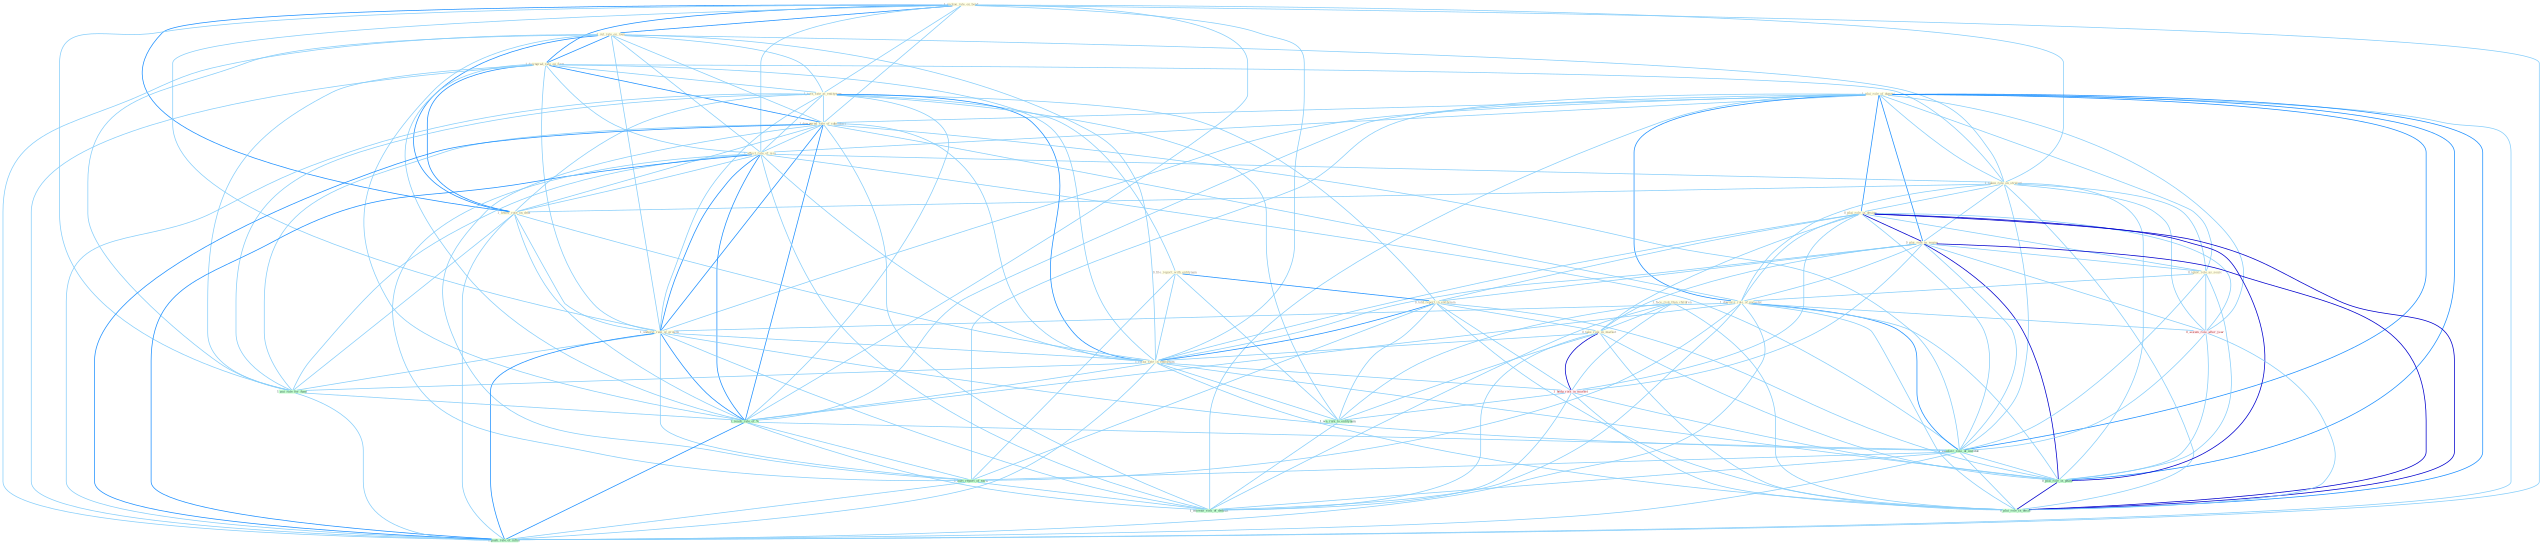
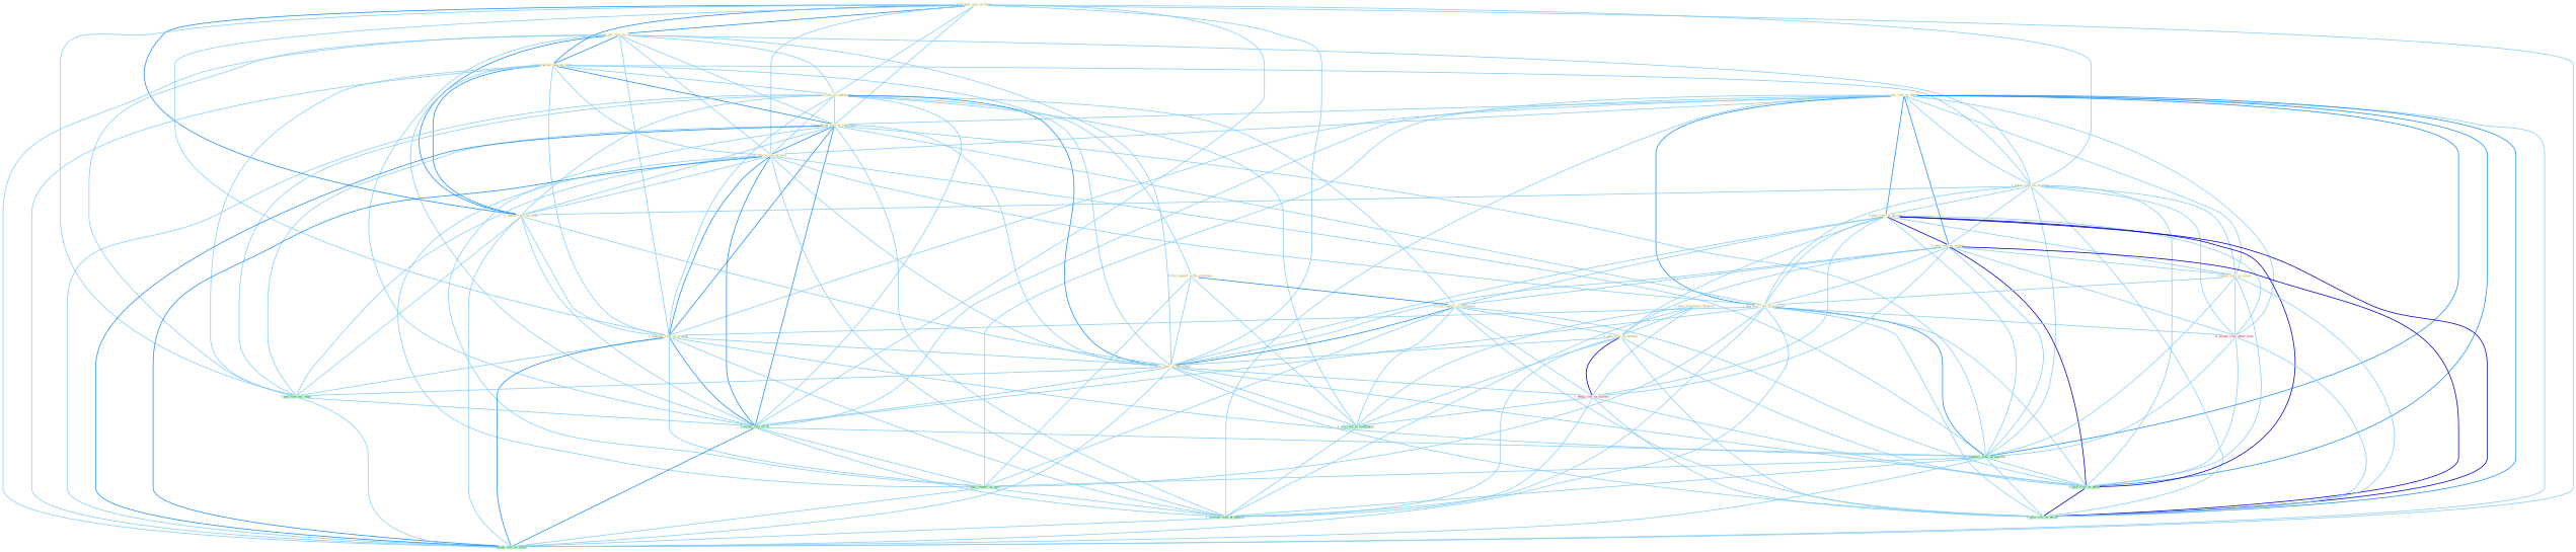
  graph {
    node [color="#ffffe0" fixedsize=true fontcolor="#8b7d6b" fontsize=4 shape=polygon style=filled]
    edge [color="#87cefa" w=1]
    "1_reckon_rate_on_bond " [height=.06 width=.5]
    "1_cut_rate_on_loan " [height=.06 width=.5]
    "1_downgrad_rate_on_firm " [height=.06 width=.5]
    "1_plai_role_of_dummi " [height=.06 width=.5]
    "1_taken_role_on_strategi " [height=.06 width=.5]
    "1_turn_rate_at_entitynam " [height=.06 width=.5]
    "1_face_risk_than_children " [height=.06 width=.5]
    "1_downgrad_rate_of_subsidiari " [height=.06 width=.5]
    "0_plai_role_in_design " [height=.06 width=.5]
    "0_plai_role_in_region " [height=.06 width=.5]
    "0_file_report_with_entitynam " [height=.06 width=.5]
    "0_ignor_role_as_sourc " [height=.06 width=.5]
    "1_affect_rate_of_issu " [height=.06 width=.5]
    "1_lower_rate_on_debt " [height=.06 width=.5]
    "0_told_report_in_entitynam " [height=.06 width=.5]
    "1_downsiz_role_of_parastat " [height=.06 width=.5]
    "1_underst_rate_of_growth " [height=.06 width=.5]
    "0_take_risk_in_market " [height=.06 width=.5]
    "1_relax_rate_in_entitynam " [height=.06 width=.5]
    "0_assum_role_after_year " [color="#fff0f5" fontcolor="#b22222" height=.06 width=.5]
    "1_hedg_risk_in_market " [color="#fff0f5" fontcolor="#b22222" height=.06 width=.5]
    "1_pai_rate_for_fund " [color="#BDFCC9" fontcolor="#2f4f4f" height=.06 width=.5]
    "1_reach_rate_of_% " [color="#BDFCC9" fontcolor="#2f4f4f" height=.06 width=.5]
    "1_push_rate_of_inflat " [color="#BDFCC9" fontcolor="#2f4f4f" height=.06 width=.5]
    "1_reinforc_role_of_institut " [color="#BDFCC9" fontcolor="#2f4f4f" height=.06 width=.5]
    "0_plai_role_in_phase " [color="#BDFCC9" fontcolor="#2f4f4f" height=.06 width=.5]
    "1_hurt_report_of_earn " [color="#BDFCC9" fontcolor="#2f4f4f" height=.06 width=.5]
    "1_increas_risk_of_default " [color="#BDFCC9" fontcolor="#2f4f4f" height=.06 width=.5]
    "0_plai_role_in_decis " [color="#BDFCC9" fontcolor="#2f4f4f" height=.06 width=.5]
    "1_wa_risk_to_entitynam " [color="#BDFCC9" fontcolor="#2f4f4f" height=.06 width=.5]
    subgraph sub_1 {
      "1_reckon_rate_on_bond "
      "1_cut_rate_on_loan "
      "1_downgrad_rate_on_firm "
      "1_plai_role_of_dummi "
      "1_taken_role_on_strategi "
      "1_turn_rate_at_entitynam "
      "1_face_risk_than_children "
      "1_downgrad_rate_of_subsidiari "
      "0_plai_role_in_design "
      "0_plai_role_in_region "
      "0_file_report_with_entitynam "
      "0_ignor_role_as_sourc "
      "1_affect_rate_of_issu "
      "1_lower_rate_on_debt "
      "0_told_report_in_entitynam "
      "1_downsiz_role_of_parastat "
      "1_underst_rate_of_growth "
      "0_take_risk_in_market "
      "1_relax_rate_in_entitynam "
    }
    subgraph sub_2 {
      "0_assum_role_after_year "
      "1_hedg_risk_in_market "
    }
    "1_reckon_rate_on_bond " -- "1_cut_rate_on_loan " [color="#1e90ff" w=2]
    "1_reckon_rate_on_bond " -- "1_downgrad_rate_on_firm " [color="#1e90ff" w=2]
    "1_reckon_rate_on_bond " -- "1_taken_role_on_strategi "
    "1_reckon_rate_on_bond " -- "1_turn_rate_at_entitynam "
    "1_reckon_rate_on_bond " -- "1_downgrad_rate_of_subsidiari "
    "1_reckon_rate_on_bond " -- "1_affect_rate_of_issu "
    "1_reckon_rate_on_bond " -- "1_lower_rate_on_debt " [color="#1e90ff" w=2]
    "1_reckon_rate_on_bond " -- "1_underst_rate_of_growth "
    "1_reckon_rate_on_bond " -- "1_relax_rate_in_entitynam "
    "1_reckon_rate_on_bond " -- "1_pai_rate_for_fund "
    "1_reckon_rate_on_bond " -- "1_reach_rate_of_% "
    "1_reckon_rate_on_bond " -- "1_push_rate_of_inflat "
    "1_cut_rate_on_loan " -- "1_downgrad_rate_on_firm " [color="#1e90ff" w=2]
    "1_cut_rate_on_loan " -- "1_taken_role_on_strategi "
    "1_cut_rate_on_loan " -- "1_turn_rate_at_entitynam "
    "1_cut_rate_on_loan " -- "1_downgrad_rate_of_subsidiari "
    "1_cut_rate_on_loan " -- "1_affect_rate_of_issu "
    "1_cut_rate_on_loan " -- "1_lower_rate_on_debt " [color="#1e90ff" w=2]
    "1_cut_rate_on_loan " -- "1_underst_rate_of_growth "
    "1_cut_rate_on_loan " -- "1_relax_rate_in_entitynam "
    "1_cut_rate_on_loan " -- "1_pai_rate_for_fund "
    "1_cut_rate_on_loan " -- "1_reach_rate_of_% "
    "1_cut_rate_on_loan " -- "1_push_rate_of_inflat "
    "1_downgrad_rate_on_firm " -- "1_taken_role_on_strategi "
    "1_downgrad_rate_on_firm " -- "1_turn_rate_at_entitynam "
    "1_downgrad_rate_on_firm " -- "1_downgrad_rate_of_subsidiari " [color="#1e90ff" w=2]
    "1_downgrad_rate_on_firm " -- "1_affect_rate_of_issu "
    "1_downgrad_rate_on_firm " -- "1_lower_rate_on_debt " [color="#1e90ff" w=2]
    "1_downgrad_rate_on_firm " -- "1_underst_rate_of_growth "
    "1_downgrad_rate_on_firm " -- "1_relax_rate_in_entitynam "
    "1_downgrad_rate_on_firm " -- "1_pai_rate_for_fund "
    "1_downgrad_rate_on_firm " -- "1_reach_rate_of_% "
    "1_downgrad_rate_on_firm " -- "1_push_rate_of_inflat "
    "1_plai_role_of_dummi " -- "1_taken_role_on_strategi "
    "1_plai_role_of_dummi " -- "1_downgrad_rate_of_subsidiari "
    "1_plai_role_of_dummi " -- "0_plai_role_in_design " [color="#1e90ff" w=2]
    "1_plai_role_of_dummi " -- "0_plai_role_in_region " [color="#1e90ff" w=2]
    "1_plai_role_of_dummi " -- "0_ignor_role_as_sourc "
    "1_plai_role_of_dummi " -- "1_affect_rate_of_issu "
    "1_plai_role_of_dummi " -- "1_downsiz_role_of_parastat " [color="#1e90ff" w=2]
    "1_plai_role_of_dummi " -- "1_underst_rate_of_growth "
    "1_plai_role_of_dummi " -- "0_assum_role_after_year "
    "1_plai_role_of_dummi " -- "1_reach_rate_of_% "
    "1_plai_role_of_dummi " -- "1_push_rate_of_inflat "
    "1_plai_role_of_dummi " -- "1_reinforc_role_of_institut " [color="#1e90ff" w=2]
    "1_plai_role_of_dummi " -- "0_plai_role_in_phase " [color="#1e90ff" w=2]
    "1_plai_role_of_dummi " -- "1_hurt_report_of_earn "
    "1_plai_role_of_dummi " -- "1_increas_risk_of_default "
    "1_plai_role_of_dummi " -- "0_plai_role_in_decis " [color="#1e90ff" w=2]
    "1_taken_role_on_strategi " -- "0_plai_role_in_design "
    "1_taken_role_on_strategi " -- "0_plai_role_in_region "
    "1_taken_role_on_strategi " -- "0_ignor_role_as_sourc "
    "1_taken_role_on_strategi " -- "1_lower_rate_on_debt "
    "1_taken_role_on_strategi " -- "1_downsiz_role_of_parastat "
    "1_taken_role_on_strategi " -- "0_assum_role_after_year "
    "1_taken_role_on_strategi " -- "1_reinforc_role_of_institut "
    "1_taken_role_on_strategi " -- "0_plai_role_in_phase "
    "1_taken_role_on_strategi " -- "0_plai_role_in_decis "
    "1_turn_rate_at_entitynam " -- "1_downgrad_rate_of_subsidiari "
    "1_turn_rate_at_entitynam " -- "0_file_report_with_entitynam "
    "1_turn_rate_at_entitynam " -- "1_affect_rate_of_issu "
    "1_turn_rate_at_entitynam " -- "1_lower_rate_on_debt "
    "1_turn_rate_at_entitynam " -- "0_told_report_in_entitynam "
    "1_turn_rate_at_entitynam " -- "1_underst_rate_of_growth "
    "1_turn_rate_at_entitynam " -- "1_relax_rate_in_entitynam " [color="#1e90ff" w=2]
    "1_turn_rate_at_entitynam " -- "1_pai_rate_for_fund "
    "1_turn_rate_at_entitynam " -- "1_reach_rate_of_% "
    "1_turn_rate_at_entitynam " -- "1_push_rate_of_inflat "
    "1_turn_rate_at_entitynam " -- "1_wa_risk_to_entitynam "
    "1_face_risk_than_children " -- "0_take_risk_in_market "
    "1_face_risk_than_children " -- "1_hedg_risk_in_market "
    "1_face_risk_than_children " -- "1_increas_risk_of_default "
    "1_face_risk_than_children " -- "1_wa_risk_to_entitynam "
-   "1_downgrad_rate_of_subsidiari " -- "1_affect_rate_of_issu " [w=2]
+   "1_downgrad_rate_of_subsidiari " -- "1_affect_rate_of_issu " [color="#1e90ff" w=2]
    "1_downgrad_rate_of_subsidiari " -- "1_lower_rate_on_debt "
    "1_downgrad_rate_of_subsidiari " -- "1_downsiz_role_of_parastat "
    "1_downgrad_rate_of_subsidiari " -- "1_underst_rate_of_growth " [color="#1e90ff" w=2]
    "1_downgrad_rate_of_subsidiari " -- "1_relax_rate_in_entitynam "
    "1_downgrad_rate_of_subsidiari " -- "1_pai_rate_for_fund "
    "1_downgrad_rate_of_subsidiari " -- "1_reach_rate_of_% " [color="#1e90ff" w=2]
    "1_downgrad_rate_of_subsidiari " -- "1_push_rate_of_inflat " [color="#1e90ff" w=2]
    "1_downgrad_rate_of_subsidiari " -- "1_reinforc_role_of_institut "
    "1_downgrad_rate_of_subsidiari " -- "1_hurt_report_of_earn "
    "1_downgrad_rate_of_subsidiari " -- "1_increas_risk_of_default "
    "0_plai_role_in_design " -- "0_plai_role_in_region " [color="#0000cd" w=3]
    "0_plai_role_in_design " -- "0_ignor_role_as_sourc "
    "0_plai_role_in_design " -- "0_told_report_in_entitynam "
    "0_plai_role_in_design " -- "1_downsiz_role_of_parastat "
    "0_plai_role_in_design " -- "0_take_risk_in_market "
    "0_plai_role_in_design " -- "1_relax_rate_in_entitynam "
    "0_plai_role_in_design " -- "0_assum_role_after_year "
    "0_plai_role_in_design " -- "1_hedg_risk_in_market "
    "0_plai_role_in_design " -- "1_reinforc_role_of_institut "
    "0_plai_role_in_design " -- "0_plai_role_in_phase " [color="#0000cd" w=3]
    "0_plai_role_in_design " -- "0_plai_role_in_decis " [color="#0000cd" w=3]
    "0_plai_role_in_region " -- "0_ignor_role_as_sourc "
    "0_plai_role_in_region " -- "0_told_report_in_entitynam "
    "0_plai_role_in_region " -- "1_downsiz_role_of_parastat "
    "0_plai_role_in_region " -- "0_take_risk_in_market "
    "0_plai_role_in_region " -- "1_relax_rate_in_entitynam "
    "0_plai_role_in_region " -- "0_assum_role_after_year "
    "0_plai_role_in_region " -- "1_hedg_risk_in_market "
    "0_plai_role_in_region " -- "1_reinforc_role_of_institut "
    "0_plai_role_in_region " -- "0_plai_role_in_phase " [color="#0000cd" w=3]
    "0_plai_role_in_region " -- "0_plai_role_in_decis " [color="#0000cd" w=3]
    "0_file_report_with_entitynam " -- "0_told_report_in_entitynam " [color="#1e90ff" w=2]
    "0_file_report_with_entitynam " -- "1_relax_rate_in_entitynam "
    "0_file_report_with_entitynam " -- "1_hurt_report_of_earn "
    "0_file_report_with_entitynam " -- "1_wa_risk_to_entitynam "
    "0_ignor_role_as_sourc " -- "1_downsiz_role_of_parastat "
    "0_ignor_role_as_sourc " -- "0_assum_role_after_year "
    "0_ignor_role_as_sourc " -- "1_reinforc_role_of_institut "
    "0_ignor_role_as_sourc " -- "0_plai_role_in_phase "
-   "1_face_risk_than_children " -- "0_plai_role_in_decis "
+   "0_ignor_role_as_sourc " -- "0_plai_role_in_decis "
    "1_affect_rate_of_issu " -- "1_lower_rate_on_debt "
-   "1_affect_rate_of_issu " -- "1_taken_role_on_strategi "
+   "1_affect_rate_of_issu " -- "1_downsiz_role_of_parastat "
    "1_affect_rate_of_issu " -- "1_underst_rate_of_growth " [color="#1e90ff" w=2]
    "1_affect_rate_of_issu " -- "1_relax_rate_in_entitynam "
    "1_affect_rate_of_issu " -- "1_pai_rate_for_fund "
    "1_affect_rate_of_issu " -- "1_reach_rate_of_% " [color="#1e90ff" w=2]
    "1_affect_rate_of_issu " -- "1_push_rate_of_inflat " [color="#1e90ff" w=2]
    "1_affect_rate_of_issu " -- "1_reinforc_role_of_institut "
    "1_affect_rate_of_issu " -- "1_hurt_report_of_earn "
    "1_affect_rate_of_issu " -- "1_increas_risk_of_default "
    "1_lower_rate_on_debt " -- "1_underst_rate_of_growth "
    "1_lower_rate_on_debt " -- "1_relax_rate_in_entitynam "
    "1_lower_rate_on_debt " -- "1_pai_rate_for_fund "
    "1_lower_rate_on_debt " -- "1_reach_rate_of_% "
    "1_lower_rate_on_debt " -- "1_push_rate_of_inflat "
    "0_told_report_in_entitynam " -- "0_take_risk_in_market "
    "0_told_report_in_entitynam " -- "1_relax_rate_in_entitynam " [color="#1e90ff" w=2]
    "0_told_report_in_entitynam " -- "1_hedg_risk_in_market "
    "0_told_report_in_entitynam " -- "0_plai_role_in_phase "
    "0_told_report_in_entitynam " -- "1_hurt_report_of_earn "
    "0_told_report_in_entitynam " -- "0_plai_role_in_decis "
    "0_told_report_in_entitynam " -- "1_wa_risk_to_entitynam "
    "1_downsiz_role_of_parastat " -- "1_underst_rate_of_growth "
    "1_downsiz_role_of_parastat " -- "0_assum_role_after_year "
    "1_downsiz_role_of_parastat " -- "1_reach_rate_of_% "
    "1_downsiz_role_of_parastat " -- "1_push_rate_of_inflat "
    "1_downsiz_role_of_parastat " -- "1_reinforc_role_of_institut " [color="#1e90ff" w=2]
    "1_downsiz_role_of_parastat " -- "0_plai_role_in_phase "
    "1_downsiz_role_of_parastat " -- "1_hurt_report_of_earn "
    "1_downsiz_role_of_parastat " -- "1_increas_risk_of_default "
    "1_downsiz_role_of_parastat " -- "0_plai_role_in_decis "
    "1_underst_rate_of_growth " -- "1_relax_rate_in_entitynam "
    "1_underst_rate_of_growth " -- "1_pai_rate_for_fund "
    "1_underst_rate_of_growth " -- "1_reach_rate_of_% " [color="#1e90ff" w=2]
    "1_underst_rate_of_growth " -- "1_push_rate_of_inflat " [color="#1e90ff" w=2]
    "1_underst_rate_of_growth " -- "1_reinforc_role_of_institut "
    "1_underst_rate_of_growth " -- "1_hurt_report_of_earn "
    "1_underst_rate_of_growth " -- "1_increas_risk_of_default "
    "0_take_risk_in_market " -- "1_relax_rate_in_entitynam "
    "0_take_risk_in_market " -- "1_hedg_risk_in_market " [color="#0000cd" w=3]
    "0_take_risk_in_market " -- "0_plai_role_in_phase "
    "0_take_risk_in_market " -- "1_increas_risk_of_default "
    "0_take_risk_in_market " -- "0_plai_role_in_decis "
    "0_take_risk_in_market " -- "1_wa_risk_to_entitynam "
    "1_relax_rate_in_entitynam " -- "1_hedg_risk_in_market "
    "1_relax_rate_in_entitynam " -- "1_pai_rate_for_fund "
    "1_relax_rate_in_entitynam " -- "1_reach_rate_of_% "
    "1_relax_rate_in_entitynam " -- "1_push_rate_of_inflat "
    "1_relax_rate_in_entitynam " -- "0_plai_role_in_phase "
    "1_relax_rate_in_entitynam " -- "0_plai_role_in_decis "
    "1_relax_rate_in_entitynam " -- "1_wa_risk_to_entitynam "
    "0_assum_role_after_year " -- "1_reinforc_role_of_institut "
    "0_assum_role_after_year " -- "0_plai_role_in_phase "
    "0_assum_role_after_year " -- "0_plai_role_in_decis "
    "1_hedg_risk_in_market " -- "0_plai_role_in_phase "
    "1_hedg_risk_in_market " -- "1_increas_risk_of_default "
    "1_hedg_risk_in_market " -- "0_plai_role_in_decis "
    "1_hedg_risk_in_market " -- "1_wa_risk_to_entitynam "
    "1_pai_rate_for_fund " -- "1_reach_rate_of_% "
    "1_pai_rate_for_fund " -- "1_push_rate_of_inflat "
    "1_reach_rate_of_% " -- "1_push_rate_of_inflat " [color="#1e90ff" w=2]
    "1_reach_rate_of_% " -- "1_reinforc_role_of_institut "
    "1_reach_rate_of_% " -- "1_hurt_report_of_earn "
    "1_reach_rate_of_% " -- "1_increas_risk_of_default "
    "1_reinforc_role_of_institut " -- "1_push_rate_of_inflat "
    "1_reinforc_role_of_institut " -- "0_plai_role_in_phase "
    "1_reinforc_role_of_institut " -- "1_hurt_report_of_earn "
    "1_reinforc_role_of_institut " -- "1_increas_risk_of_default "
    "1_reinforc_role_of_institut " -- "0_plai_role_in_decis "
    "0_plai_role_in_phase " -- "0_plai_role_in_decis " [color="#0000cd" w=3]
    "1_hurt_report_of_earn " -- "1_push_rate_of_inflat "
    "1_hurt_report_of_earn " -- "1_increas_risk_of_default "
+   "1_increas_risk_of_default " -- "1_push_rate_of_inflat "
    "1_wa_risk_to_entitynam " -- "1_increas_risk_of_default "
  }
